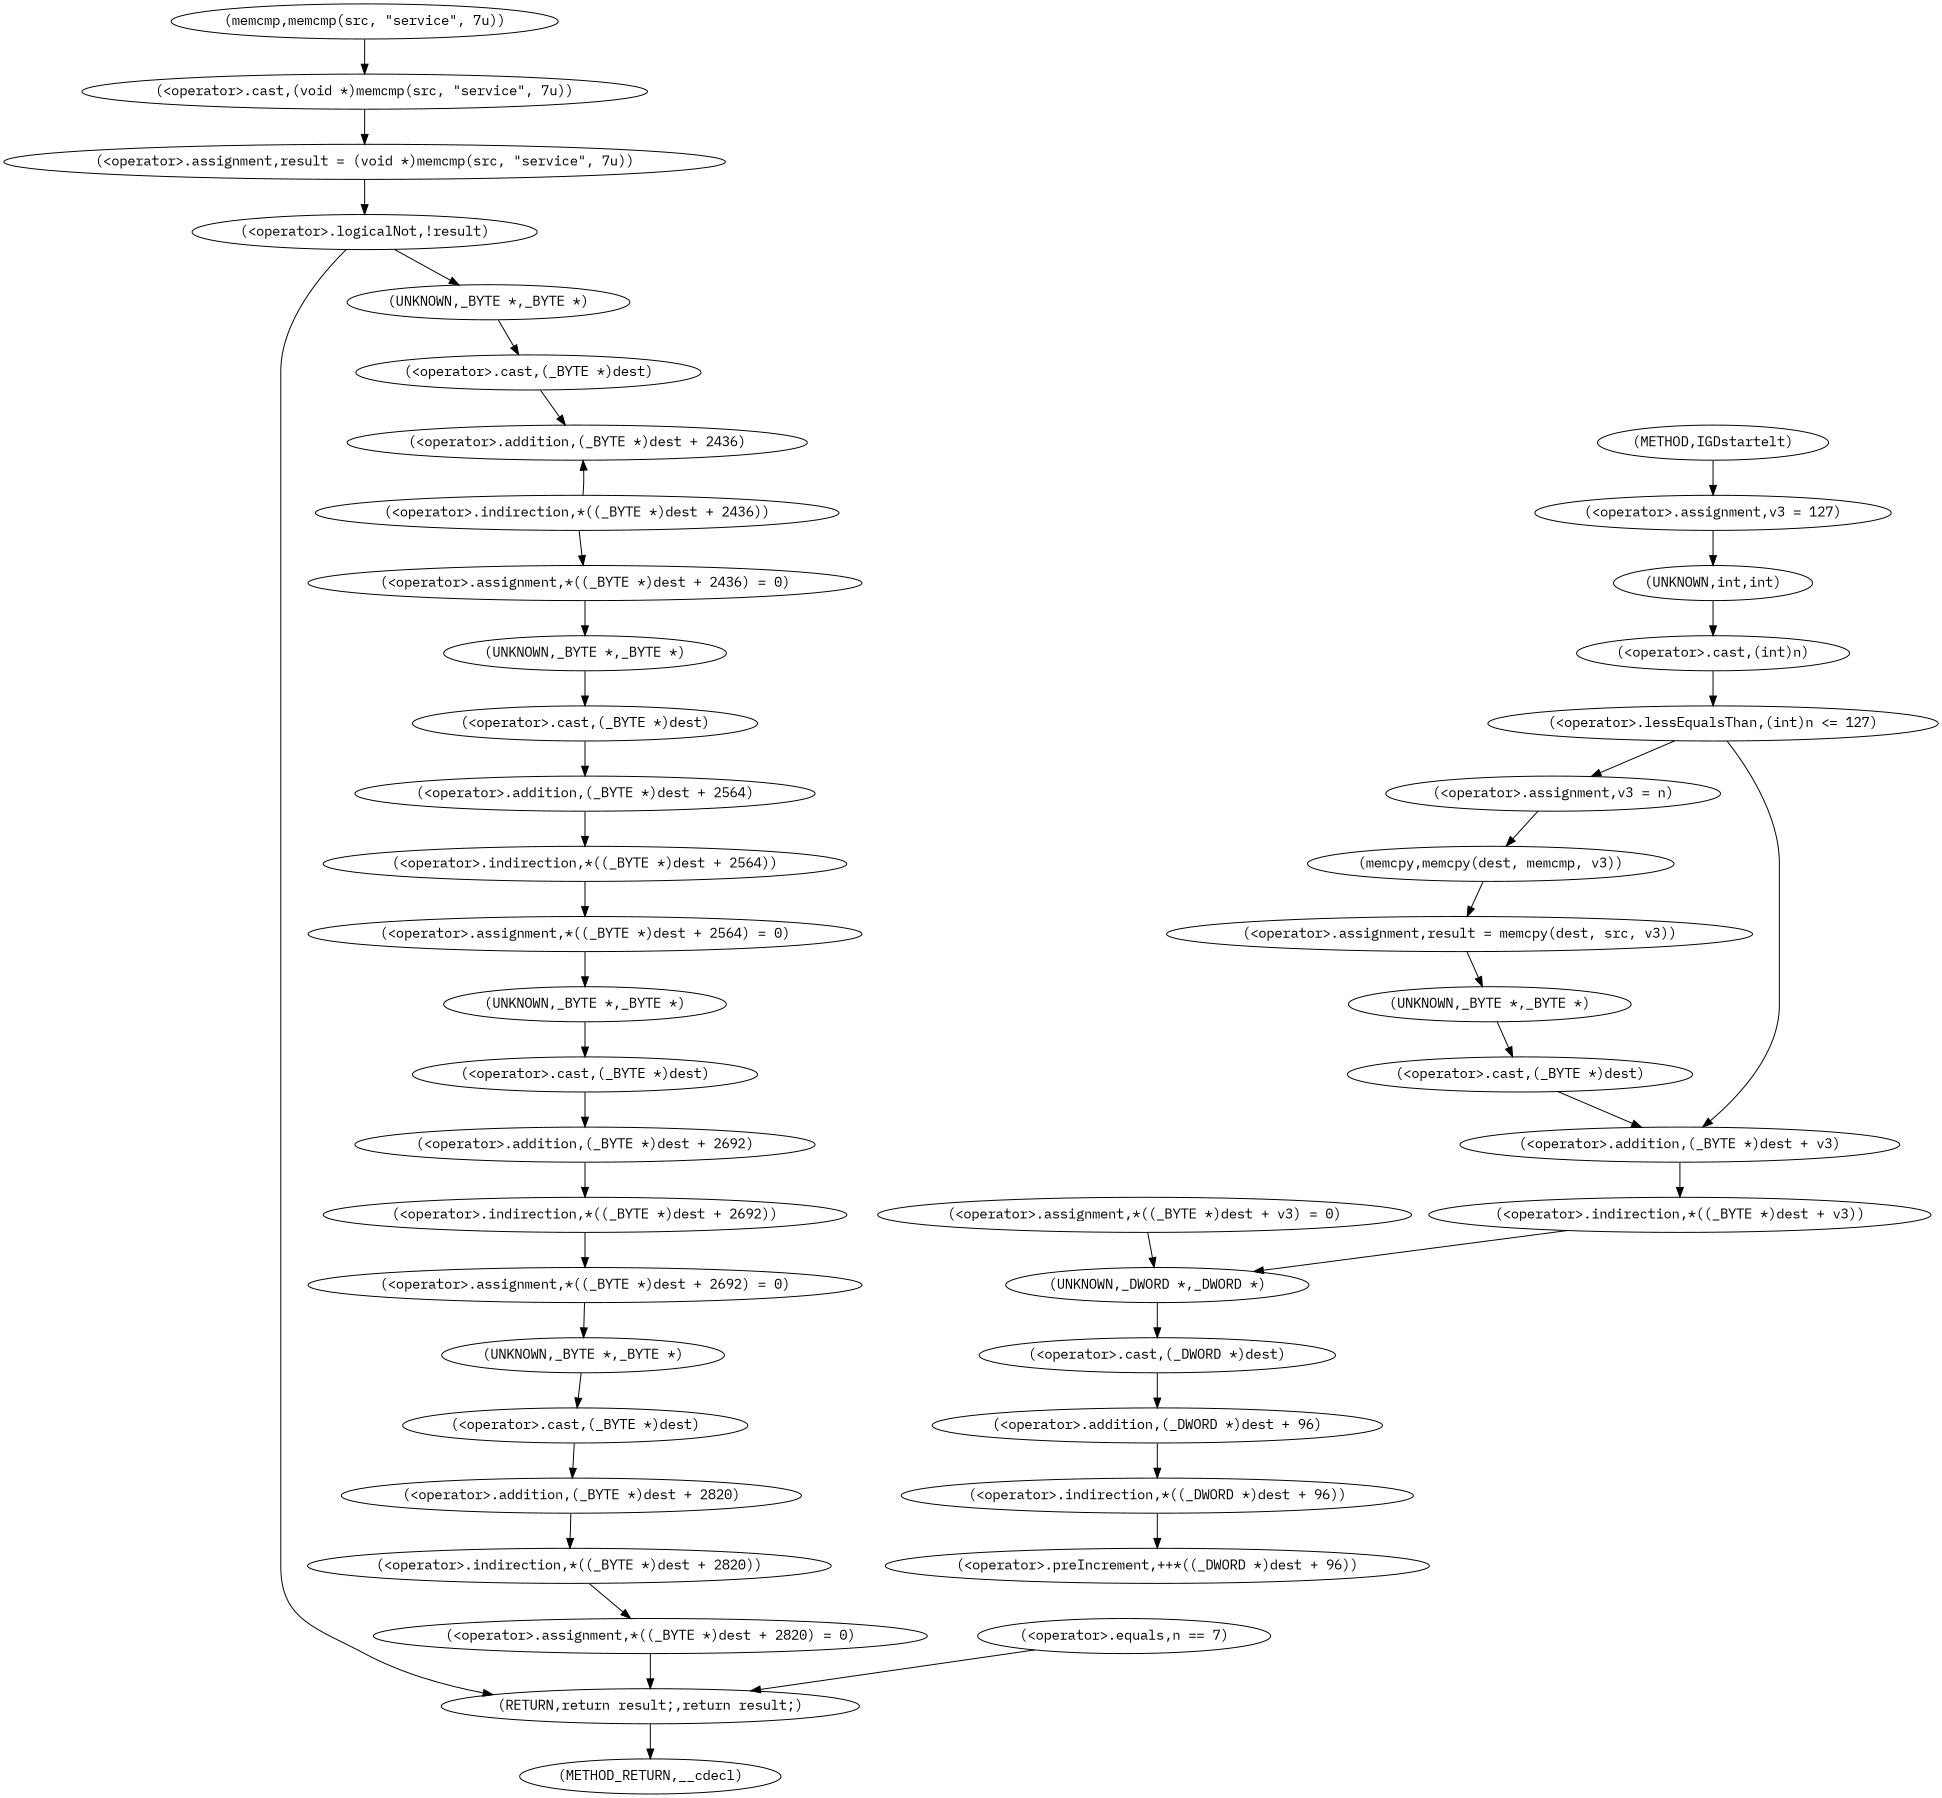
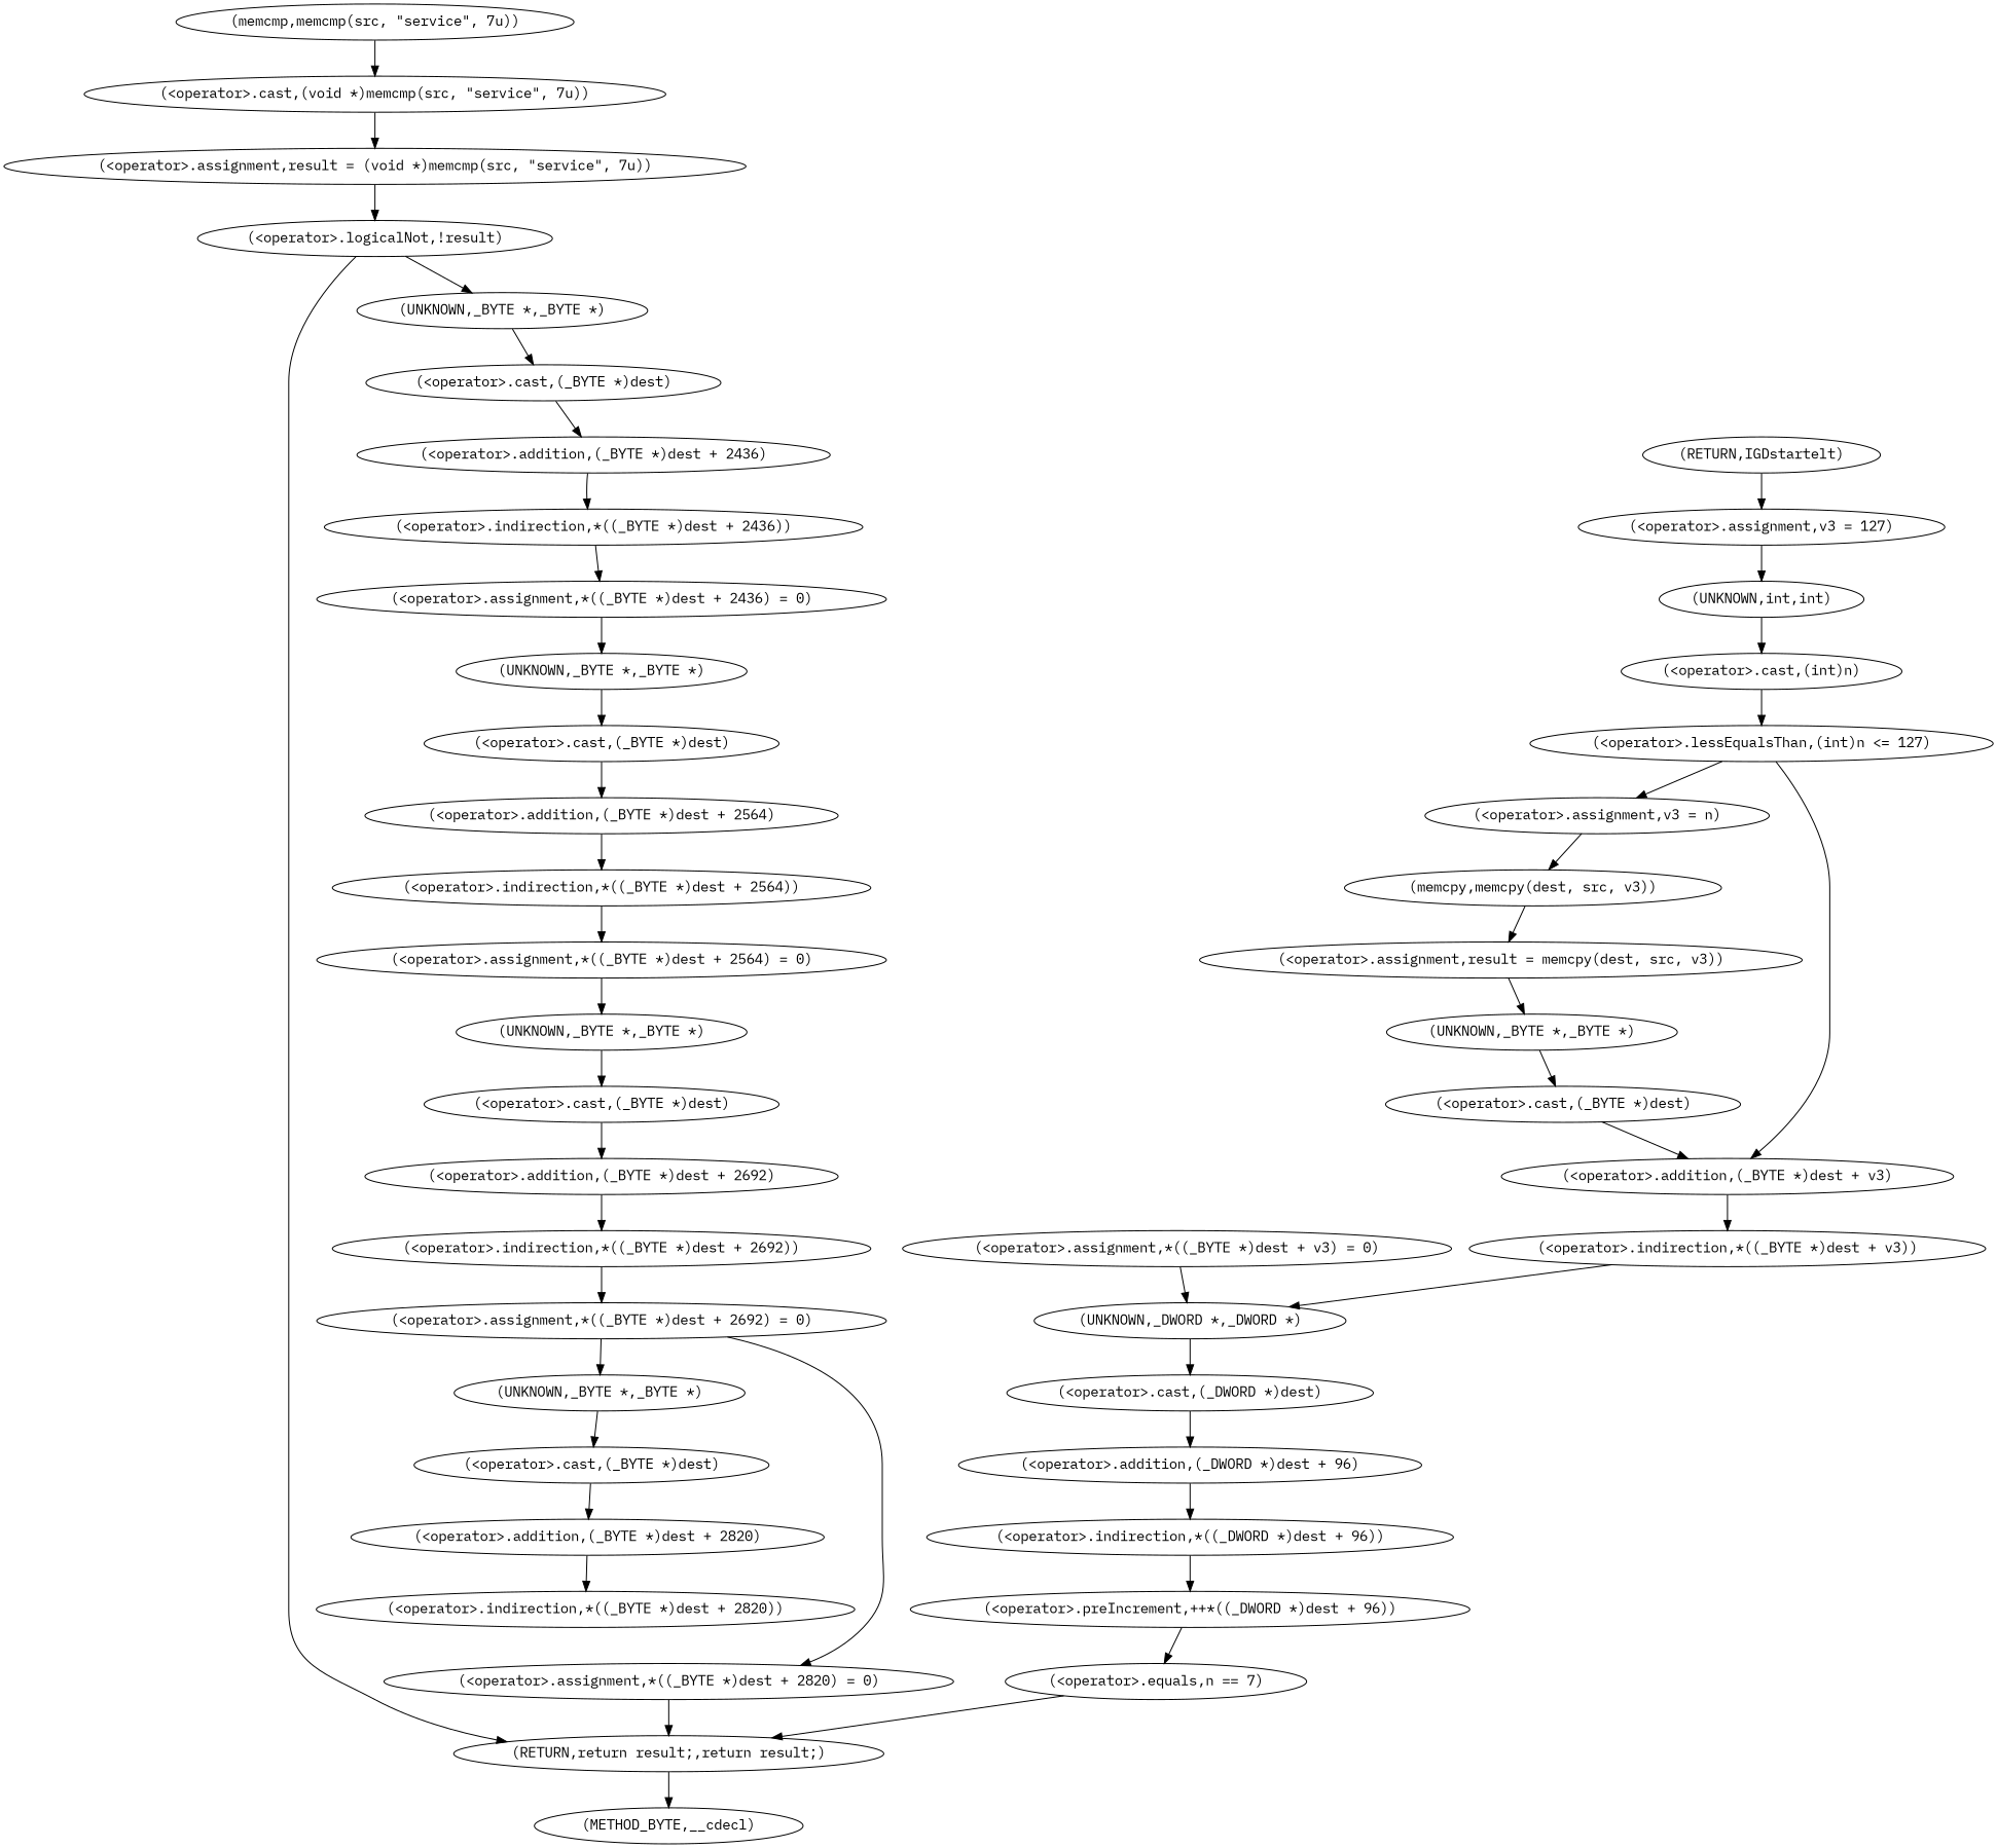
  digraph {
    fontname="IBM Plex Mono"
    node [fontname="IBM Plex Mono"]
    edge [fontname="IBM Plex Mono"]
    n1 [label="(<operator>.assignment,v3 = 127)"]
    n2 [label="(UNKNOWN,int,int)"]
    n3 [label="(<operator>.cast,(int)n)"]
    n4 [label="(<operator>.lessEqualsThan,(int)n <= 127)"]
    n5 [label="(<operator>.assignment,v3 = n)"]
    n6 [label="(<operator>.addition,(_BYTE *)dest + v3)"]
-   n7 [label="(memcpy,memcpy(dest, memcmp, v3))"]
+   n7 [label="(memcpy,memcpy(dest, src, v3))"]
    n8 [label="(<operator>.assignment,result = memcpy(dest, src, v3))"]
    n9 [label="(UNKNOWN,_BYTE *,_BYTE *)"]
    n10 [label="(<operator>.cast,(_BYTE *)dest)"]
    n11 [label="(<operator>.assignment,*((_BYTE *)dest + v3) = 0)"]
    n12 [label="(UNKNOWN,_DWORD *,_DWORD *)"]
    n13 [label="(<operator>.cast,(_DWORD *)dest)"]
    n14 [label="(<operator>.indirection,*((_BYTE *)dest + v3))"]
    n15 [label="(<operator>.preIncrement,++*((_DWORD *)dest + 96))"]
    n16 [label="(<operator>.equals,n == 7)"]
    n17 [label="(RETURN,return result;,return result;)"]
    n18 [label="(<operator>.indirection,*((_DWORD *)dest + 96))"]
    n19 [label="(<operator>.addition,(_DWORD *)dest + 96)"]
-   n20 [label="(METHOD_RETURN,__cdecl)"]
+   n20 [label="(METHOD_BYTE,__cdecl)"]
    n21 [label="(<operator>.assignment,result = (void *)memcmp(src, \"service\", 7u))"]
    n22 [label="(<operator>.logicalNot,!result)"]
    n23 [label="(UNKNOWN,_BYTE *,_BYTE *)"]
    n24 [label="(<operator>.cast,(void *)memcmp(src, \"service\", 7u))"]
    n25 [label="(memcmp,memcmp(src, \"service\", 7u))"]
    n26 [label="(<operator>.cast,(_BYTE *)dest)"]
    n27 [label="(<operator>.assignment,*((_BYTE *)dest + 2436) = 0)"]
    n28 [label="(UNKNOWN,_BYTE *,_BYTE *)"]
    n29 [label="(<operator>.cast,(_BYTE *)dest)"]
    n30 [label="(<operator>.indirection,*((_BYTE *)dest + 2436))"]
    n31 [label="(<operator>.addition,(_BYTE *)dest + 2436)"]
    n32 [label="(<operator>.assignment,*((_BYTE *)dest + 2564) = 0)"]
    n33 [label="(UNKNOWN,_BYTE *,_BYTE *)"]
    n34 [label="(<operator>.cast,(_BYTE *)dest)"]
    n35 [label="(<operator>.indirection,*((_BYTE *)dest + 2564))"]
    n36 [label="(<operator>.addition,(_BYTE *)dest + 2564)"]
    n37 [label="(<operator>.assignment,*((_BYTE *)dest + 2692) = 0)"]
    n38 [label="(UNKNOWN,_BYTE *,_BYTE *)"]
    n39 [label="(<operator>.cast,(_BYTE *)dest)"]
    n40 [label="(<operator>.indirection,*((_BYTE *)dest + 2692))"]
    n41 [label="(<operator>.addition,(_BYTE *)dest + 2692)"]
    n42 [label="(<operator>.assignment,*((_BYTE *)dest + 2820) = 0)"]
    n43 [label="(<operator>.indirection,*((_BYTE *)dest + 2820))"]
    n44 [label="(<operator>.addition,(_BYTE *)dest + 2820)"]
-   n45 [label="(METHOD,IGDstartelt)"]
+   n45 [label="(RETURN,IGDstartelt)"]
    n1 -> n2
    n2 -> n3
    n3 -> n4
    n4 -> n5
    n4 -> n6
    n5 -> n7
    n6 -> n14
    n7 -> n8
    n8 -> n9
    n9 -> n10
    n10 -> n6
    n11 -> n12
    n12 -> n13
    n13 -> n19
    n14 -> n12
+   n15 -> n16
    n16 -> n17
    n17 -> n20
    n18 -> n15
    n19 -> n18
    n21 -> n22
    n22 -> n17
    n22 -> n23
    n23 -> n26
    n24 -> n21
    n25 -> n24
    n26 -> n31
    n27 -> n28
    n28 -> n29
    n29 -> n36
    n30 -> n27
-   n30 -> n31
+   n31 -> n30
    n32 -> n33
    n33 -> n34
    n34 -> n41
    n35 -> n32
    n36 -> n35
    n37 -> n38
    n38 -> n39
    n39 -> n44
    n40 -> n37
    n41 -> n40
    n42 -> n17
-   n43 -> n42
+   n37 -> n42
    n44 -> n43
    n45 -> n1
  }
